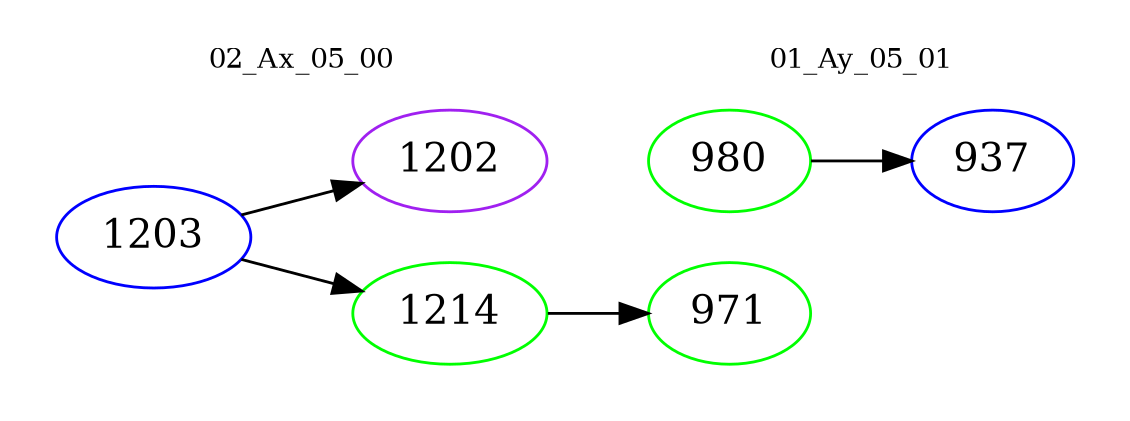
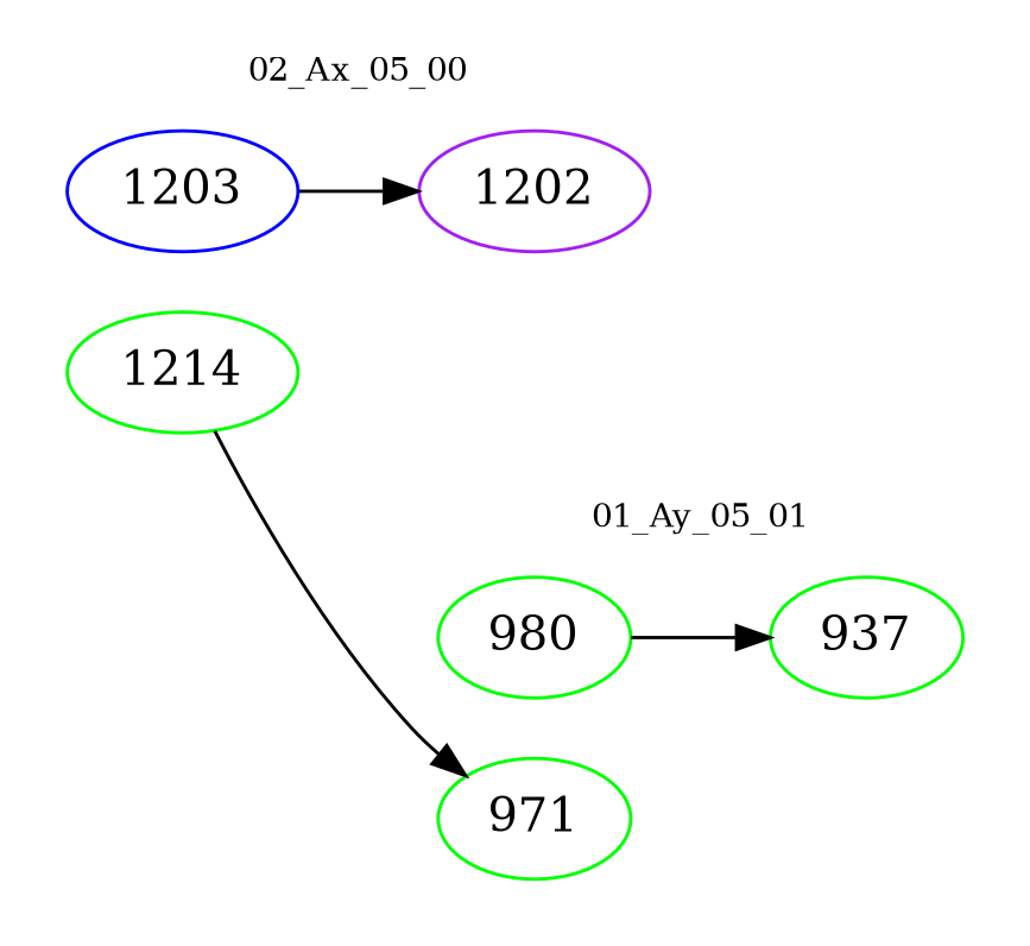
  digraph {
    rankdir=LR
    node [color=green]
    edge [color=black]
    n1 [label=980]
-   n2 [color=blue label=937]
+   n2 [label=937]
    n3 [label=971]
    n4 [color=blue label=1203]
    n5 [label=1214]
    n6 [color=purple label=1202]
    subgraph cluster_1 {
      color=white
      fontsize=10
      label="01_Ay_05_01"
      n1
      n2
      n3
    }
    subgraph cluster_2 {
      color=white
      fontsize=10
      label="02_Ax_05_00"
      n4
      n5
      n6
    }
    n1 -> n2
-   n4 -> n5
    n4 -> n6
    n5 -> n3
  }
